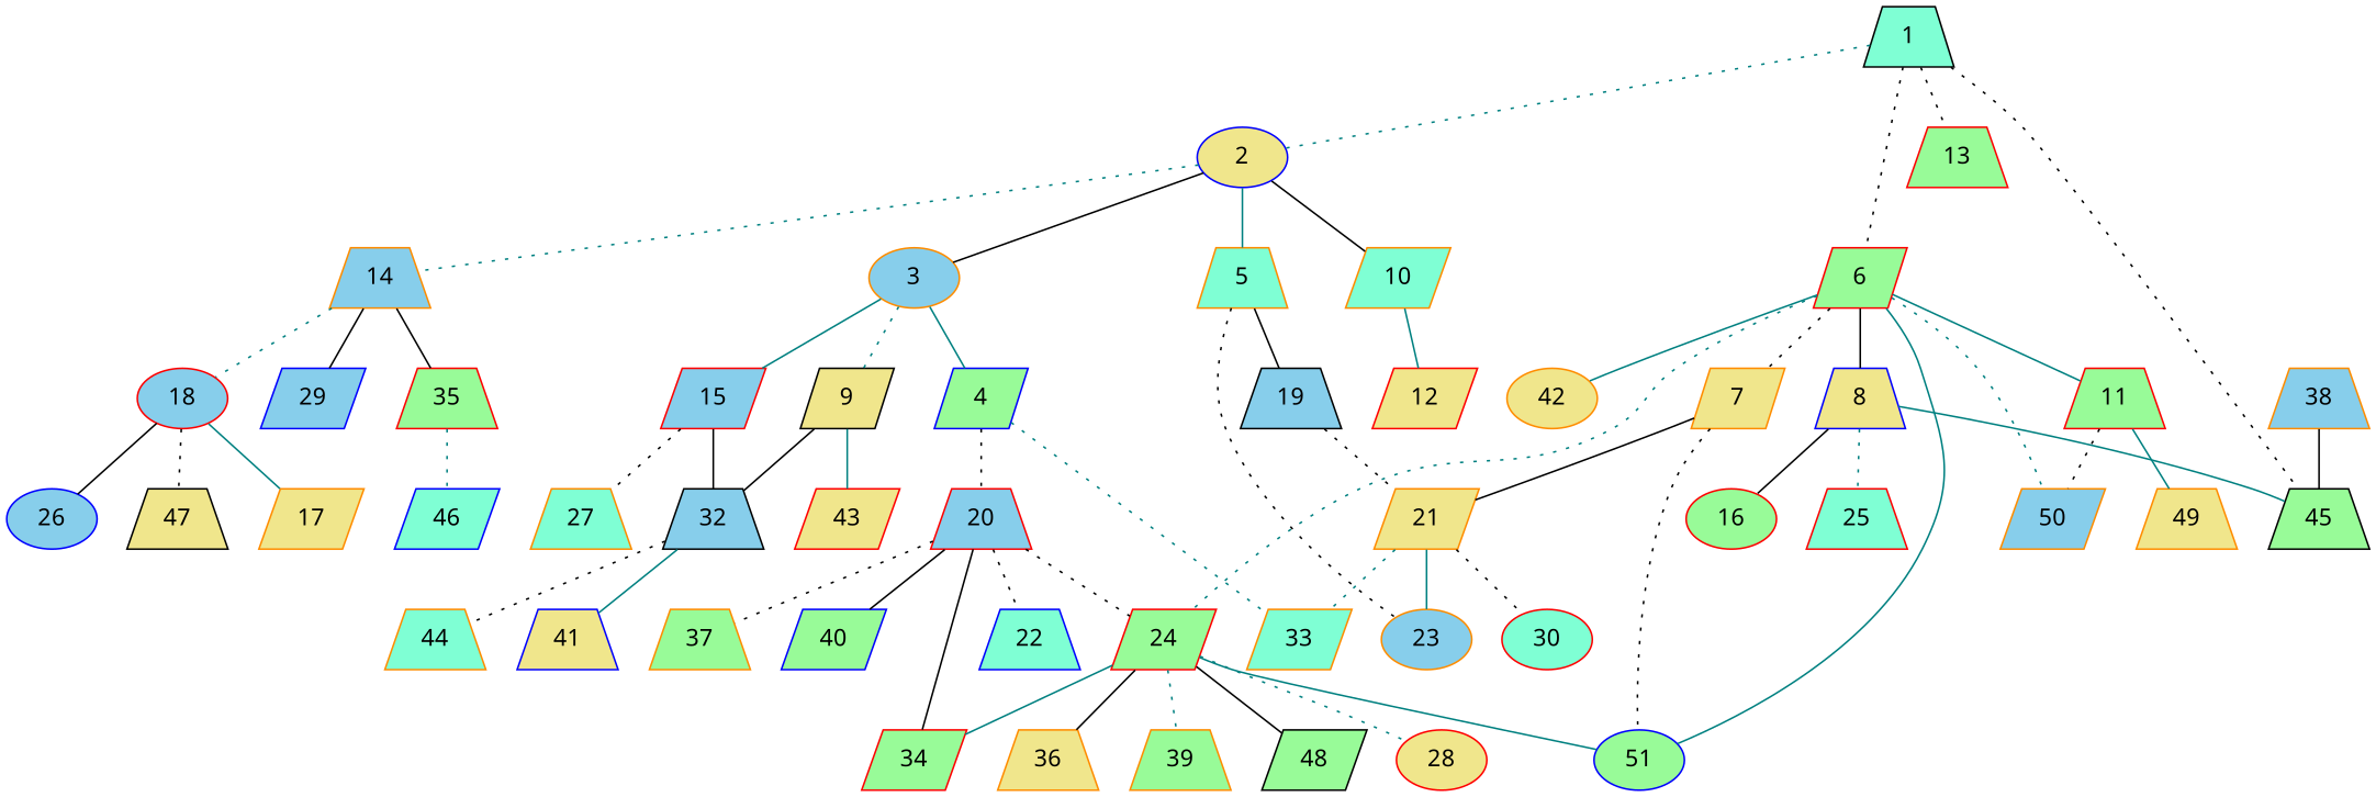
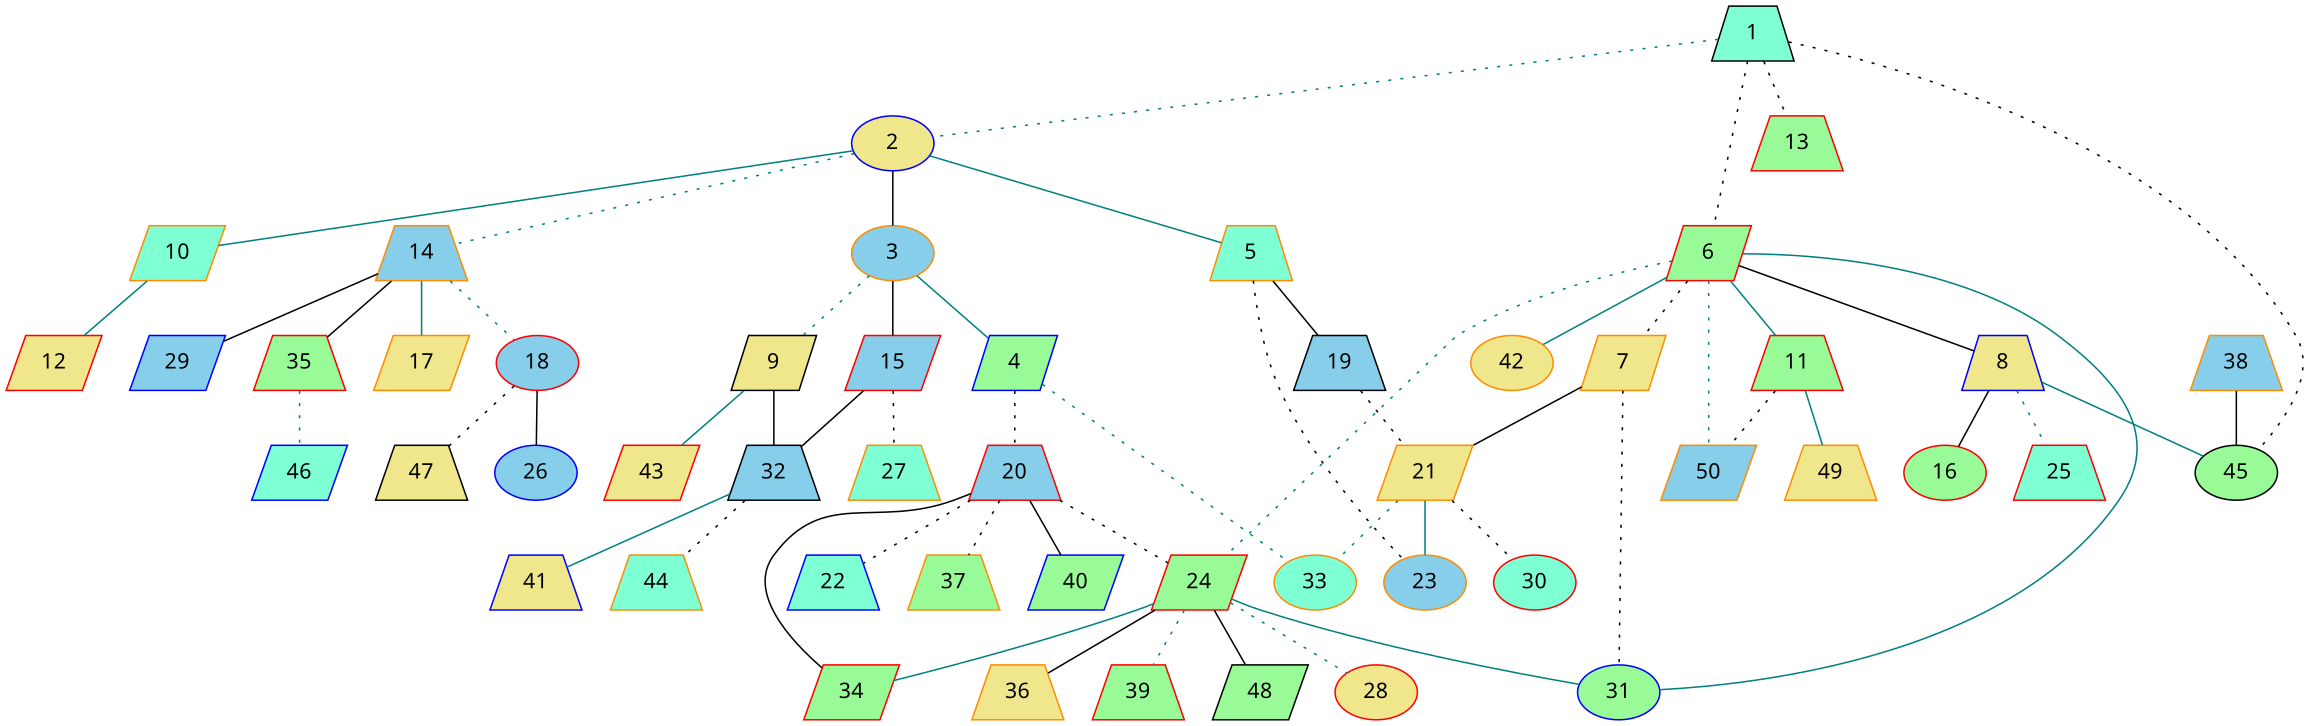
  graph {
    fontname="Noto Sans"
    node [color=darkorange fillcolor=khaki fontname="Noto Sans" shape=trapezium style=filled]
    edge [color=black fontname="Noto Sans" style=solid]
    1 [color=black fillcolor=aquamarine]
    2 [color=blue shape=ellipse]
    6 [color=red fillcolor=palegreen shape=parallelogram]
    13 [color=red fillcolor=palegreen]
-   45 [color=black fillcolor=palegreen]
+   45 [color=black fillcolor=palegreen shape=ellipse]
    3 [fillcolor=skyblue shape=ellipse]
    5 [fillcolor=aquamarine]
    10 [fillcolor=aquamarine shape=parallelogram]
    14 [fillcolor=skyblue]
    7 [shape=parallelogram]
    8 [color=blue]
    11 [color=red fillcolor=palegreen]
    24 [color=red fillcolor=palegreen shape=parallelogram]
-   31 [color=blue fillcolor=palegreen shape=ellipse label=51]
+   31 [color=blue fillcolor=palegreen shape=ellipse]
    42 [shape=ellipse]
    50 [fillcolor=skyblue shape=parallelogram]
    4 [color=blue fillcolor=palegreen shape=parallelogram]
    9 [color=black shape=parallelogram]
    15 [color=red fillcolor=skyblue shape=parallelogram]
    19 [color=black fillcolor=skyblue]
    23 [fillcolor=skyblue shape=ellipse]
    12 [color=red shape=parallelogram]
    17 [shape=parallelogram]
    18 [color=red fillcolor=skyblue shape=ellipse]
    29 [color=blue fillcolor=skyblue shape=parallelogram]
    35 [color=red fillcolor=palegreen]
    21 [shape=parallelogram]
    16 [color=red fillcolor=palegreen shape=ellipse]
    25 [color=red fillcolor=aquamarine]
    49
    34 [color=red fillcolor=palegreen shape=parallelogram]
    28 [color=red shape=ellipse]
    36
-   39 [fillcolor=palegreen]
+   39 [color=red fillcolor=palegreen]
    48 [color=black fillcolor=palegreen shape=parallelogram]
    20 [color=red fillcolor=skyblue]
-   33 [fillcolor=aquamarine shape=parallelogram]
+   33 [fillcolor=aquamarine shape=ellipse]
    32 [color=black fillcolor=skyblue]
    43 [color=red shape=parallelogram]
    27 [fillcolor=aquamarine]
    26 [color=blue fillcolor=skyblue shape=ellipse]
    47 [color=black]
    46 [color=blue fillcolor=aquamarine shape=parallelogram]
    22 [color=blue fillcolor=aquamarine]
    37 [fillcolor=palegreen]
    40 [color=blue fillcolor=palegreen shape=parallelogram]
    41 [color=blue]
    44 [fillcolor=aquamarine]
    30 [color=red fillcolor=aquamarine shape=ellipse]
    38 [fillcolor=skyblue]
    1 -- 2 [color=teal style=dotted]
    1 -- 6 [style=dotted]
    1 -- 13 [style=dotted]
    1 -- 45 [style=dotted]
    2 -- 3
    2 -- 5 [color=teal]
-   2 -- 10
+   2 -- 10 [color=teal]
    2 -- 14 [color=teal style=dotted]
    6 -- 7 [style=dotted]
    6 -- 8
    6 -- 11 [color=teal]
    6 -- 24 [color=teal style=dotted]
    6 -- 31 [color=teal]
    6 -- 42 [color=teal]
    6 -- 50 [color=teal style=dotted]
    3 -- 4 [color=teal]
    3 -- 9 [color=teal style=dotted]
-   3 -- 15 [color=teal]
+   3 -- 15
    5 -- 19
    5 -- 23 [style=dotted]
    10 -- 12 [color=teal]
-   18 -- 17 [color=teal]
+   14 -- 17 [color=teal]
    14 -- 18 [color=teal style=dotted]
    14 -- 29
    14 -- 35
    7 -- 31 [style=dotted]
    7 -- 21
    8 -- 45 [color=teal]
    8 -- 16
    8 -- 25 [color=teal style=dotted]
    11 -- 50 [style=dotted]
    11 -- 49 [color=teal]
    24 -- 31 [color=teal]
    24 -- 34 [color=teal]
    24 -- 28 [color=teal style=dotted]
    24 -- 36
    24 -- 39 [color=teal style=dotted]
    24 -- 48
    4 -- 20 [style=dotted]
    4 -- 33 [color=teal style=dotted]
    9 -- 32
    9 -- 43 [color=teal]
    15 -- 32
    15 -- 27 [style=dotted]
    19 -- 21 [style=dotted]
    18 -- 26
    18 -- 47 [style=dotted]
    35 -- 46 [color=teal style=dotted]
    21 -- 23 [color=teal]
    21 -- 33 [color=teal style=dotted]
    21 -- 30 [style=dotted]
    20 -- 24 [style=dotted]
    20 -- 34
    20 -- 22 [style=dotted]
    20 -- 37 [style=dotted]
    20 -- 40
    32 -- 41 [color=teal]
    32 -- 44 [style=dotted]
    38 -- 45
  }
